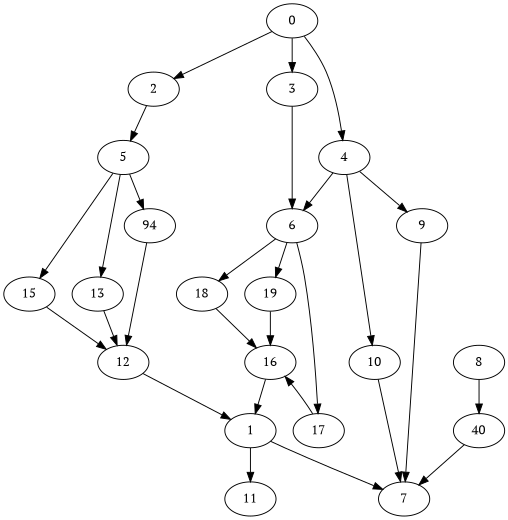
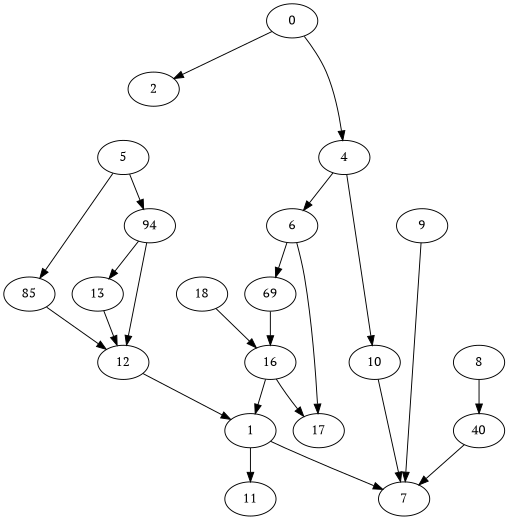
  digraph {
    "Duplicate states"=0
    GraphType=S_P
    "Max states in OPEN"=0
    Modes="120000ms; topo-ordered tasks, ; Pruning: task equivalence, fixed order ready list, ; F-value: ; Optimisation: best schedule length (SL) optimisation on equal, "
    NumberOfTasks=21
    "Pruned using list schedule length"=13018457
    "States removed from OPEN"=0
    TargetSystem="Homogeneous-6"
    "Time to schedule (ms)"=8568
    "Total idle time"=143
    "Total schedule length"=76
    "Total sequential time"=181
    "Total states created"=36099760
    fontname="PT Serif"
    node [Processor=2 "Start time"=36 Weight=11 fontname="PT Serif"]
    edge [Weight=9 fontname="PT Serif"]
    0 ["Finish time"=7 Processor=0 "Start time"=0 Weight=7]
    2 ["Finish time"=18 Processor=0 "Start time"=7]
-   3 ["Finish time"=28 Processor=1 "Start time"=15 Weight=13]
    4 ["Finish time"=24 "Start time"=13]
    5 ["Finish time"=29 Processor=0 "Start time"=18]
    6 ["Finish time"=32 Processor=1 "Start time"=28 Weight=4]
    10 ["Finish time"=38 Processor=5 "Start time"=29 Weight=9]
    9 ["Finish time"=50 Processor=3 "Start time"=37 Weight=13]
-   15 ["Finish time"=48 Weight=12]
+   15 ["Finish time"=48 Weight=12 label=85]
    13 ["Finish time"=37 Processor=3 "Start time"=32 Weight=5]
    n11 ["Finish time"=42 Processor=4 "Start time"=34 Weight=8 label=94]
    18 ["Finish time"=44 Processor=1 Weight=8]
    17 ["Finish time"=36 Processor=1 "Start time"=32 Weight=4]
-   19 ["Finish time"=40 Processor=0 Weight=4]
+   19 ["Finish time"=40 Processor=0 Weight=4 label=69]
    8 ["Finish time"=31 "Start time"=24 Weight=7]
    n16 ["Finish time"=49 Processor=5 "Start time"=41 Weight=8 label=40]
    7 ["Finish time"=59 Processor=5 "Start time"=52 Weight=7]
    12 ["Finish time"=61 "Start time"=48 Weight=13]
    16 ["Finish time"=57 Processor=1 "Start time"=46]
    1 ["Finish time"=72 "Start time"=61]
    11 ["Finish time"=76 "Start time"=72 Weight=4]
    0 -> 2 [Weight=7]
-   0 -> 3 [Weight=8]
    0 -> 4 [Weight=6]
-   2 -> 5 [Weight=2]
-   3 -> 6 [Weight=8]
    4 -> 6
    4 -> 10 [Weight=5]
-   4 -> 9
    5 -> 15 [Weight=7]
-   5 -> 13 [Weight=3]
+   n11 -> 13 [Weight=3]
    5 -> n11 [Weight=5]
-   6 -> 18
    6 -> 17 [Weight=6]
    6 -> 19 [Weight=4]
    10 -> 7 [Weight=8]
    9 -> 7 [Weight=2]
    15 -> 12 [Weight=7]
    13 -> 12 [Weight=7]
    n11 -> 12 [Weight=3]
    18 -> 16 [Weight=8]
-   17 -> 16
+   16 -> 17
    19 -> 16 [Weight=6]
    8 -> n16 [Weight=10]
    n16 -> 7
    12 -> 1 [Weight=10]
    16 -> 1 [Weight=4]
    1 -> 7 [Weight=2]
    1 -> 11 [Weight=5]
  }
